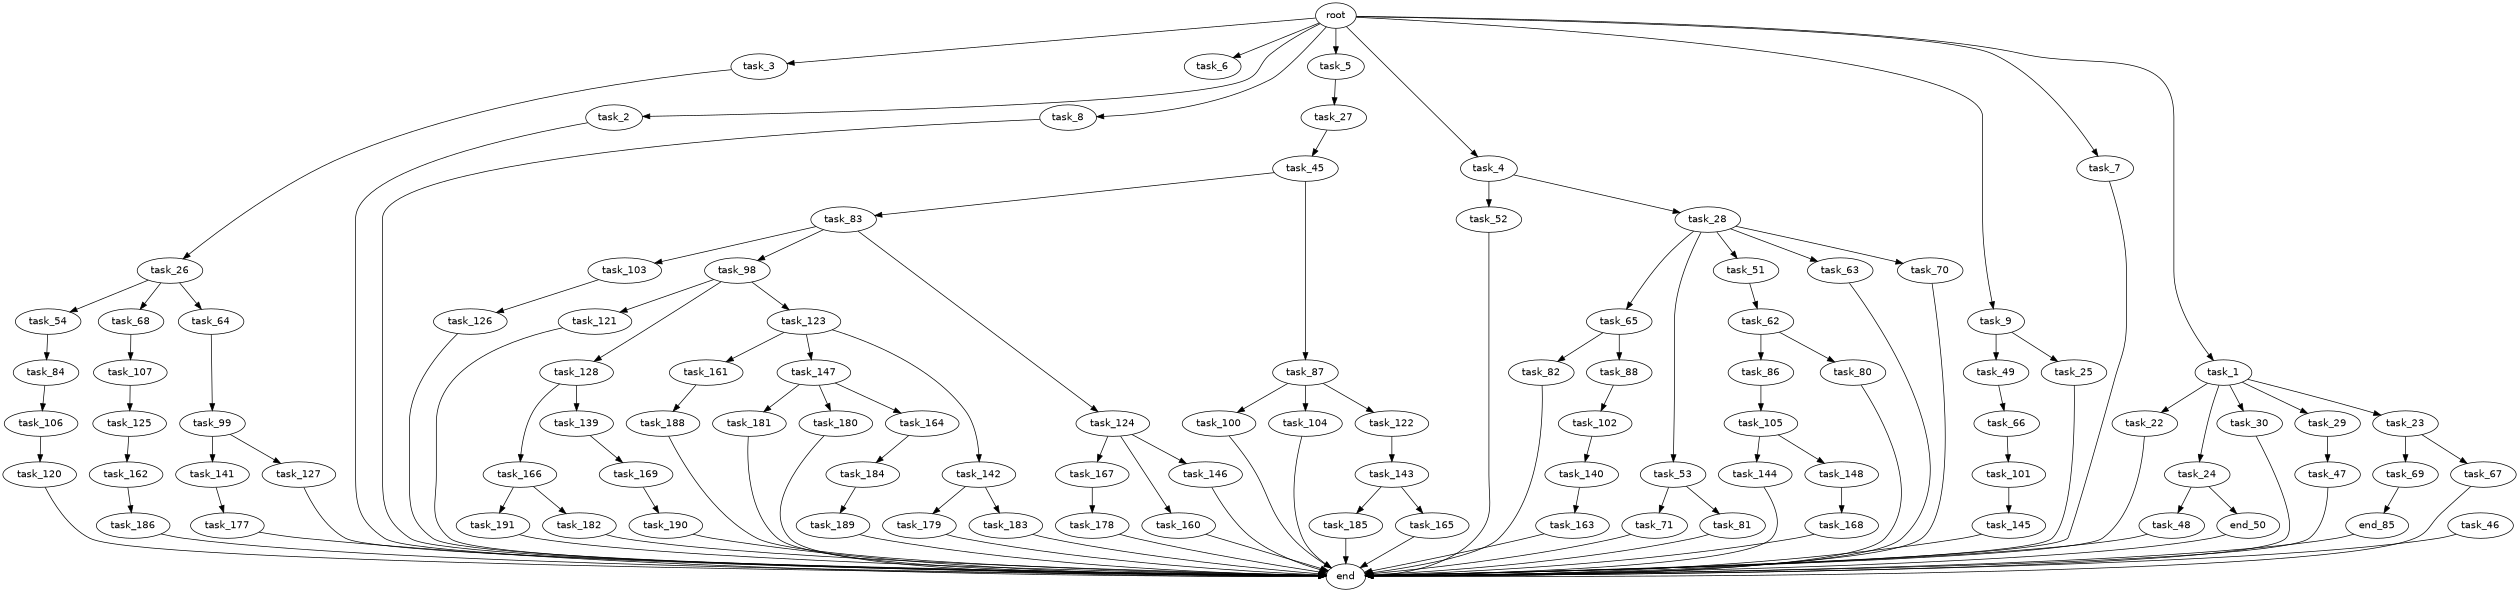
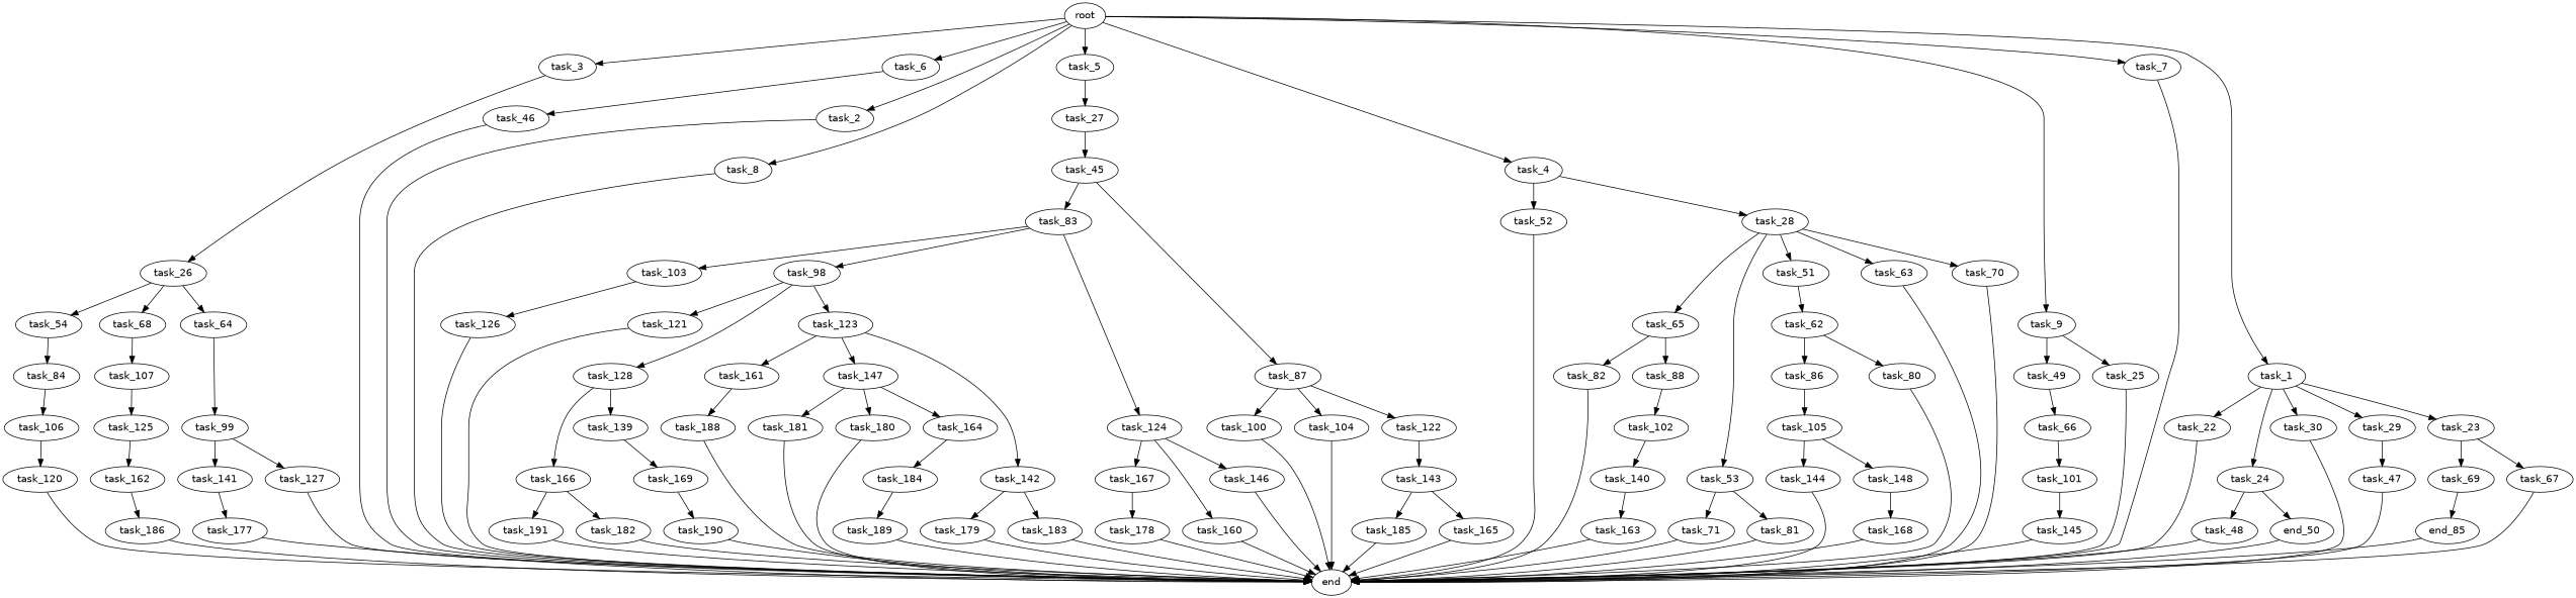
  digraph {
    fontname="DejaVu Sans"
    node [fontname="DejaVu Sans"]
    edge [fontname="DejaVu Sans"]
    task_65
    task_82
    task_88
    end
    task_102
    task_45
    task_83
    task_87
    task_103
    task_98
    task_124
    task_100
    task_104
    task_122
    task_47
    task_179
    task_3
    task_26
    task_54
    task_68
    task_64
    task_6
    task_46
    task_141
    task_177
    task_2
    task_8
    task_125
    task_162
    task_186
    task_163
    n32 [label=end_85]
    task_69
    task_53
    task_71
    task_81
    task_84
    task_106
    task_120
    task_49
    task_66
    task_101
    task_184
    task_189
    task_86
    task_105
    task_144
    task_148
    task_145
    task_168
    task_22
    task_167
    task_178
    task_169
    task_190
    task_160
    task_5
    task_27
    task_48
    task_4
    task_52
    task_28
    task_51
    task_63
    task_70
    task_185
    task_99
    task_127
    task_181
    n70 [label=end_50]
    task_24
    task_161
    task_188
    task_126
    task_121
    task_128
    task_123
    task_146
    task_147
    task_180
    task_164
    task_166
    task_139
    task_142
    task_62
    task_80
    task_9
    task_25
    task_107
    task_191
    task_143
    task_165
    task_183
    root
    task_7
    task_1
    task_30
    task_29
    task_23
    task_140
    task_67
    task_182
    task_65 -> task_82
    task_65 -> task_88
    task_82 -> end
    task_88 -> task_102
    task_102 -> task_140
    task_45 -> task_83
    task_45 -> task_87
    task_83 -> task_103
    task_83 -> task_98
    task_83 -> task_124
    task_87 -> task_100
    task_87 -> task_104
    task_87 -> task_122
    task_103 -> task_126
    task_98 -> task_121
    task_98 -> task_128
    task_98 -> task_123
    task_124 -> task_167
    task_124 -> task_160
    task_124 -> task_146
    task_100 -> end
    task_104 -> end
    task_122 -> task_143
    task_47 -> end
    task_179 -> end
    task_3 -> task_26
    task_26 -> task_54
    task_26 -> task_68
    task_26 -> task_64
    task_54 -> task_84
    task_68 -> task_107
    task_64 -> task_99
+   task_6 -> task_46
    task_46 -> end
    task_141 -> task_177
    task_177 -> end
    task_2 -> end
    task_8 -> end
    task_125 -> task_162
    task_162 -> task_186
    task_186 -> end
    task_163 -> end
    n32 -> end
    task_69 -> n32
    task_53 -> task_71
    task_53 -> task_81
    task_71 -> end
    task_81 -> end
    task_84 -> task_106
    task_106 -> task_120
    task_120 -> end
    task_49 -> task_66
    task_66 -> task_101
    task_101 -> task_145
    task_184 -> task_189
    task_189 -> end
    task_86 -> task_105
    task_105 -> task_144
    task_105 -> task_148
    task_144 -> end
    task_148 -> task_168
    task_145 -> end
    task_168 -> end
    task_22 -> end
    task_167 -> task_178
    task_178 -> end
    task_169 -> task_190
    task_190 -> end
    task_160 -> end
    task_5 -> task_27
    task_27 -> task_45
    task_48 -> end
    task_4 -> task_52
    task_4 -> task_28
    task_52 -> end
    task_28 -> task_65
    task_28 -> task_53
    task_28 -> task_51
    task_28 -> task_63
    task_28 -> task_70
    task_51 -> task_62
    task_63 -> end
    task_70 -> end
    task_185 -> end
    task_99 -> task_141
    task_99 -> task_127
    task_127 -> end
    task_181 -> end
    n70 -> end
    task_24 -> task_48
    task_24 -> n70
    task_161 -> task_188
    task_188 -> end
    task_126 -> end
    task_121 -> end
    task_128 -> task_166
    task_128 -> task_139
    task_123 -> task_161
    task_123 -> task_147
    task_123 -> task_142
    task_146 -> end
    task_147 -> task_181
    task_147 -> task_180
    task_147 -> task_164
    task_180 -> end
    task_164 -> task_184
    task_166 -> task_191
    task_166 -> task_182
    task_139 -> task_169
    task_142 -> task_179
    task_142 -> task_183
    task_62 -> task_86
    task_62 -> task_80
    task_80 -> end
    task_9 -> task_49
    task_9 -> task_25
    task_25 -> end
    task_107 -> task_125
    task_191 -> end
    task_143 -> task_185
    task_143 -> task_165
    task_165 -> end
    task_183 -> end
    root -> task_3
    root -> task_6
    root -> task_2
    root -> task_8
    root -> task_5
    root -> task_4
    root -> task_9
    root -> task_7
    root -> task_1
    task_7 -> end
    task_1 -> task_22
    task_1 -> task_24
    task_1 -> task_30
    task_1 -> task_29
    task_1 -> task_23
    task_30 -> end
    task_29 -> task_47
    task_23 -> task_69
    task_23 -> task_67
    task_140 -> task_163
    task_67 -> end
    task_182 -> end
  }
